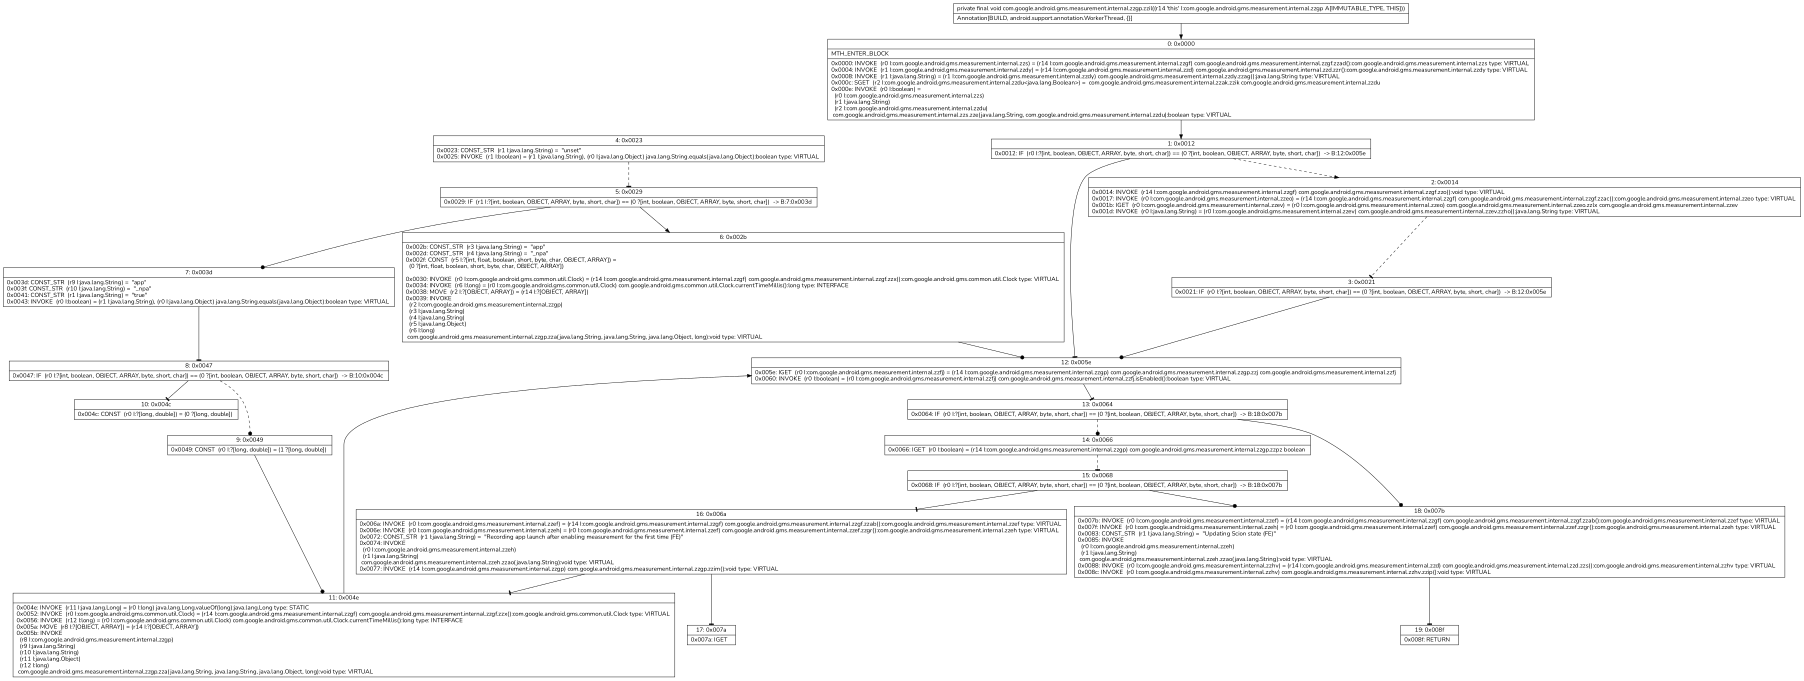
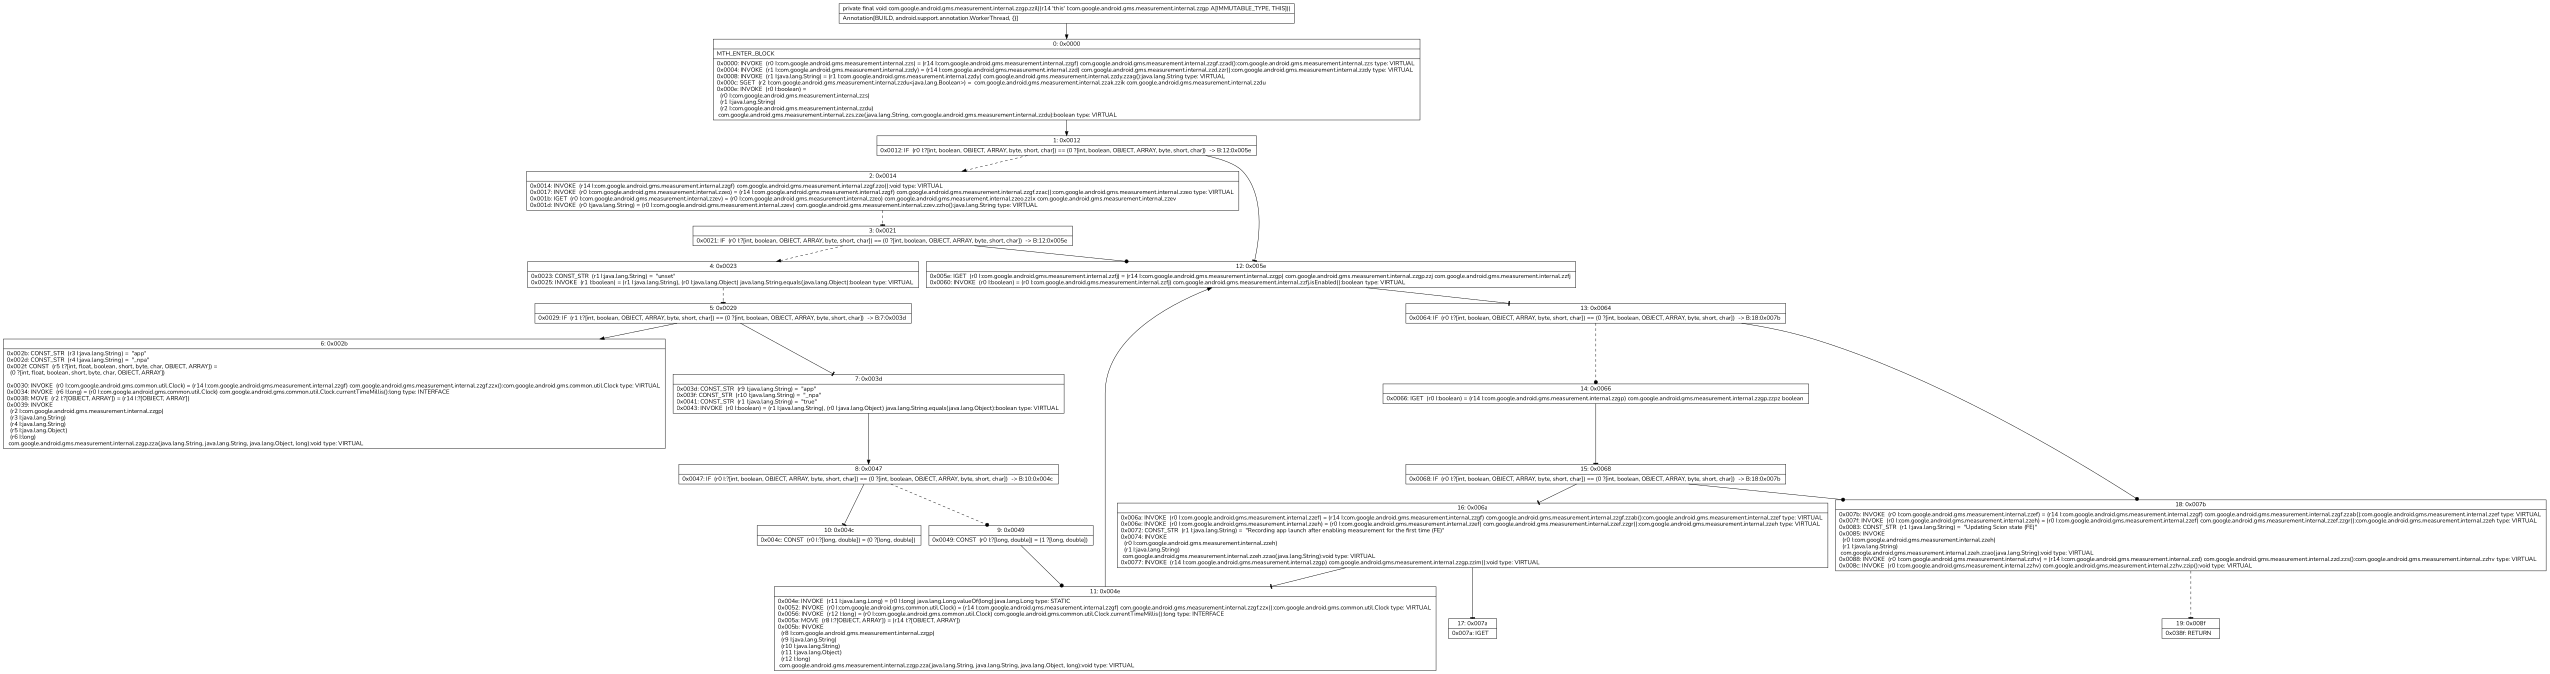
  digraph {
    fontname=Nunito
    node [fontname=Nunito shape=record]
    edge [arrowhead=tee fontname=Nunito]
    n1 [label="{0\:\ 0x0000|MTH_ENTER_BLOCK\l|0x0000: INVOKE  (r0 I:com.google.android.gms.measurement.internal.zzs) = (r14 I:com.google.android.gms.measurement.internal.zzgf) com.google.android.gms.measurement.internal.zzgf.zzad():com.google.android.gms.measurement.internal.zzs type: VIRTUAL \l0x0004: INVOKE  (r1 I:com.google.android.gms.measurement.internal.zzdy) = (r14 I:com.google.android.gms.measurement.internal.zzd) com.google.android.gms.measurement.internal.zzd.zzr():com.google.android.gms.measurement.internal.zzdy type: VIRTUAL \l0x0008: INVOKE  (r1 I:java.lang.String) = (r1 I:com.google.android.gms.measurement.internal.zzdy) com.google.android.gms.measurement.internal.zzdy.zzag():java.lang.String type: VIRTUAL \l0x000c: SGET  (r2 I:com.google.android.gms.measurement.internal.zzdu\<java.lang.Boolean\>) =  com.google.android.gms.measurement.internal.zzak.zzik com.google.android.gms.measurement.internal.zzdu \l0x000e: INVOKE  (r0 I:boolean) = \l  (r0 I:com.google.android.gms.measurement.internal.zzs)\l  (r1 I:java.lang.String)\l  (r2 I:com.google.android.gms.measurement.internal.zzdu)\l com.google.android.gms.measurement.internal.zzs.zze(java.lang.String, com.google.android.gms.measurement.internal.zzdu):boolean type: VIRTUAL \l}"]
    n2 [label="{1\:\ 0x0012|0x0012: IF  (r0 I:?[int, boolean, OBJECT, ARRAY, byte, short, char]) == (0 ?[int, boolean, OBJECT, ARRAY, byte, short, char])  \-\> B:12:0x005e \l}"]
    n3 [label="{2\:\ 0x0014|0x0014: INVOKE  (r14 I:com.google.android.gms.measurement.internal.zzgf) com.google.android.gms.measurement.internal.zzgf.zzo():void type: VIRTUAL \l0x0017: INVOKE  (r0 I:com.google.android.gms.measurement.internal.zzeo) = (r14 I:com.google.android.gms.measurement.internal.zzgf) com.google.android.gms.measurement.internal.zzgf.zzac():com.google.android.gms.measurement.internal.zzeo type: VIRTUAL \l0x001b: IGET  (r0 I:com.google.android.gms.measurement.internal.zzev) = (r0 I:com.google.android.gms.measurement.internal.zzeo) com.google.android.gms.measurement.internal.zzeo.zzlx com.google.android.gms.measurement.internal.zzev \l0x001d: INVOKE  (r0 I:java.lang.String) = (r0 I:com.google.android.gms.measurement.internal.zzev) com.google.android.gms.measurement.internal.zzev.zzho():java.lang.String type: VIRTUAL \l}"]
    n4 [label="{12\:\ 0x005e|0x005e: IGET  (r0 I:com.google.android.gms.measurement.internal.zzfj) = (r14 I:com.google.android.gms.measurement.internal.zzgp) com.google.android.gms.measurement.internal.zzgp.zzj com.google.android.gms.measurement.internal.zzfj \l0x0060: INVOKE  (r0 I:boolean) = (r0 I:com.google.android.gms.measurement.internal.zzfj) com.google.android.gms.measurement.internal.zzfj.isEnabled():boolean type: VIRTUAL \l}"]
    n5 [label="{3\:\ 0x0021|0x0021: IF  (r0 I:?[int, boolean, OBJECT, ARRAY, byte, short, char]) == (0 ?[int, boolean, OBJECT, ARRAY, byte, short, char])  \-\> B:12:0x005e \l}"]
    n6 [label="{13\:\ 0x0064|0x0064: IF  (r0 I:?[int, boolean, OBJECT, ARRAY, byte, short, char]) == (0 ?[int, boolean, OBJECT, ARRAY, byte, short, char])  \-\> B:18:0x007b \l}"]
    n7 [label="{4\:\ 0x0023|0x0023: CONST_STR  (r1 I:java.lang.String) =  \"unset\" \l0x0025: INVOKE  (r1 I:boolean) = (r1 I:java.lang.String), (r0 I:java.lang.Object) java.lang.String.equals(java.lang.Object):boolean type: VIRTUAL \l}"]
    n8 [label="{5\:\ 0x0029|0x0029: IF  (r1 I:?[int, boolean, OBJECT, ARRAY, byte, short, char]) == (0 ?[int, boolean, OBJECT, ARRAY, byte, short, char])  \-\> B:7:0x003d \l}"]
    n9 [label="{6\:\ 0x002b|0x002b: CONST_STR  (r3 I:java.lang.String) =  \"app\" \l0x002d: CONST_STR  (r4 I:java.lang.String) =  \"_npa\" \l0x002f: CONST  (r5 I:?[int, float, boolean, short, byte, char, OBJECT, ARRAY]) = \l  (0 ?[int, float, boolean, short, byte, char, OBJECT, ARRAY])\l \l0x0030: INVOKE  (r0 I:com.google.android.gms.common.util.Clock) = (r14 I:com.google.android.gms.measurement.internal.zzgf) com.google.android.gms.measurement.internal.zzgf.zzx():com.google.android.gms.common.util.Clock type: VIRTUAL \l0x0034: INVOKE  (r6 I:long) = (r0 I:com.google.android.gms.common.util.Clock) com.google.android.gms.common.util.Clock.currentTimeMillis():long type: INTERFACE \l0x0038: MOVE  (r2 I:?[OBJECT, ARRAY]) = (r14 I:?[OBJECT, ARRAY]) \l0x0039: INVOKE  \l  (r2 I:com.google.android.gms.measurement.internal.zzgp)\l  (r3 I:java.lang.String)\l  (r4 I:java.lang.String)\l  (r5 I:java.lang.Object)\l  (r6 I:long)\l com.google.android.gms.measurement.internal.zzgp.zza(java.lang.String, java.lang.String, java.lang.Object, long):void type: VIRTUAL \l}"]
    n10 [label="{7\:\ 0x003d|0x003d: CONST_STR  (r9 I:java.lang.String) =  \"app\" \l0x003f: CONST_STR  (r10 I:java.lang.String) =  \"_npa\" \l0x0041: CONST_STR  (r1 I:java.lang.String) =  \"true\" \l0x0043: INVOKE  (r0 I:boolean) = (r1 I:java.lang.String), (r0 I:java.lang.Object) java.lang.String.equals(java.lang.Object):boolean type: VIRTUAL \l}"]
    n11 [label="{8\:\ 0x0047|0x0047: IF  (r0 I:?[int, boolean, OBJECT, ARRAY, byte, short, char]) == (0 ?[int, boolean, OBJECT, ARRAY, byte, short, char])  \-\> B:10:0x004c \l}"]
    n12 [label="{9\:\ 0x0049|0x0049: CONST  (r0 I:?[long, double]) = (1 ?[long, double]) \l}"]
    n13 [label="{10\:\ 0x004c|0x004c: CONST  (r0 I:?[long, double]) = (0 ?[long, double]) \l}"]
    n14 [label="{11\:\ 0x004e|0x004e: INVOKE  (r11 I:java.lang.Long) = (r0 I:long) java.lang.Long.valueOf(long):java.lang.Long type: STATIC \l0x0052: INVOKE  (r0 I:com.google.android.gms.common.util.Clock) = (r14 I:com.google.android.gms.measurement.internal.zzgf) com.google.android.gms.measurement.internal.zzgf.zzx():com.google.android.gms.common.util.Clock type: VIRTUAL \l0x0056: INVOKE  (r12 I:long) = (r0 I:com.google.android.gms.common.util.Clock) com.google.android.gms.common.util.Clock.currentTimeMillis():long type: INTERFACE \l0x005a: MOVE  (r8 I:?[OBJECT, ARRAY]) = (r14 I:?[OBJECT, ARRAY]) \l0x005b: INVOKE  \l  (r8 I:com.google.android.gms.measurement.internal.zzgp)\l  (r9 I:java.lang.String)\l  (r10 I:java.lang.String)\l  (r11 I:java.lang.Object)\l  (r12 I:long)\l com.google.android.gms.measurement.internal.zzgp.zza(java.lang.String, java.lang.String, java.lang.Object, long):void type: VIRTUAL \l}"]
    n15 [label="{14\:\ 0x0066|0x0066: IGET  (r0 I:boolean) = (r14 I:com.google.android.gms.measurement.internal.zzgp) com.google.android.gms.measurement.internal.zzgp.zzpz boolean \l}"]
    n16 [label="{18\:\ 0x007b|0x007b: INVOKE  (r0 I:com.google.android.gms.measurement.internal.zzef) = (r14 I:com.google.android.gms.measurement.internal.zzgf) com.google.android.gms.measurement.internal.zzgf.zzab():com.google.android.gms.measurement.internal.zzef type: VIRTUAL \l0x007f: INVOKE  (r0 I:com.google.android.gms.measurement.internal.zzeh) = (r0 I:com.google.android.gms.measurement.internal.zzef) com.google.android.gms.measurement.internal.zzef.zzgr():com.google.android.gms.measurement.internal.zzeh type: VIRTUAL \l0x0083: CONST_STR  (r1 I:java.lang.String) =  \"Updating Scion state (FE)\" \l0x0085: INVOKE  \l  (r0 I:com.google.android.gms.measurement.internal.zzeh)\l  (r1 I:java.lang.String)\l com.google.android.gms.measurement.internal.zzeh.zzao(java.lang.String):void type: VIRTUAL \l0x0088: INVOKE  (r0 I:com.google.android.gms.measurement.internal.zzhv) = (r14 I:com.google.android.gms.measurement.internal.zzd) com.google.android.gms.measurement.internal.zzd.zzs():com.google.android.gms.measurement.internal.zzhv type: VIRTUAL \l0x008c: INVOKE  (r0 I:com.google.android.gms.measurement.internal.zzhv) com.google.android.gms.measurement.internal.zzhv.zzip():void type: VIRTUAL \l}"]
    n17 [label="{15\:\ 0x0068|0x0068: IF  (r0 I:?[int, boolean, OBJECT, ARRAY, byte, short, char]) == (0 ?[int, boolean, OBJECT, ARRAY, byte, short, char])  \-\> B:18:0x007b \l}"]
-   n18 [label="{19\:\ 0x008f|0x008f: RETURN   \l}"]
+   n18 [label="{19\:\ 0x008f|0x038f: RETURN   \l}"]
    n19 [label="{16\:\ 0x006a|0x006a: INVOKE  (r0 I:com.google.android.gms.measurement.internal.zzef) = (r14 I:com.google.android.gms.measurement.internal.zzgf) com.google.android.gms.measurement.internal.zzgf.zzab():com.google.android.gms.measurement.internal.zzef type: VIRTUAL \l0x006e: INVOKE  (r0 I:com.google.android.gms.measurement.internal.zzeh) = (r0 I:com.google.android.gms.measurement.internal.zzef) com.google.android.gms.measurement.internal.zzef.zzgr():com.google.android.gms.measurement.internal.zzeh type: VIRTUAL \l0x0072: CONST_STR  (r1 I:java.lang.String) =  \"Recording app launch after enabling measurement for the first time (FE)\" \l0x0074: INVOKE  \l  (r0 I:com.google.android.gms.measurement.internal.zzeh)\l  (r1 I:java.lang.String)\l com.google.android.gms.measurement.internal.zzeh.zzao(java.lang.String):void type: VIRTUAL \l0x0077: INVOKE  (r14 I:com.google.android.gms.measurement.internal.zzgp) com.google.android.gms.measurement.internal.zzgp.zzim():void type: VIRTUAL \l}"]
    n20 [label="{17\:\ 0x007a|0x007a: IGET   \l}"]
    n21 [label="{private final void com.google.android.gms.measurement.internal.zzgp.zzil((r14 'this' I:com.google.android.gms.measurement.internal.zzgp A[IMMUTABLE_TYPE, THIS]))  | Annotation[BUILD, android.support.annotation.WorkerThread, \{\}]\l}"]
    n1 -> n2 [arrowhead=normal]
    n2 -> n3 [arrowhead=normal style=dashed]
    n2 -> n4
    n3 -> n5 [style=dashed]
    n4 -> n6
    n5 -> n4 [arrowhead=dot]
+   n5 -> n7 [arrowhead=normal style=dashed]
    n6 -> n15 [arrowhead=dot style=dashed]
    n6 -> n16 [arrowhead=dot]
    n7 -> n8 [style=dashed]
    n8 -> n9 [arrowhead=normal style=solid]
-   n8 -> n10 [arrowhead=dot]
-   n9 -> n4 [arrowhead=dot]
-   n10 -> n11
+   n8 -> n10
+   n10 -> n11 [arrowhead=normal]
    n11 -> n12 [arrowhead=dot style=dashed]
    n11 -> n13
    n12 -> n14 [arrowhead=dot]
    n14 -> n4 [arrowhead=normal]
-   n15 -> n17 [style=dashed]
-   n16 -> n18
+   n15 -> n17
+   n16 -> n18 [style=dashed]
    n17 -> n16 [arrowhead=dot]
    n17 -> n19 [style=solid]
    n19 -> n14
    n19 -> n20
    n21 -> n1 [arrowhead=normal]
  }
